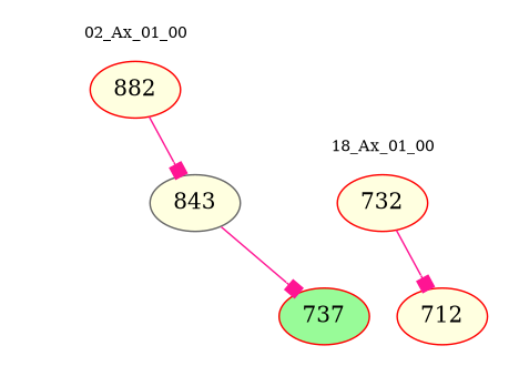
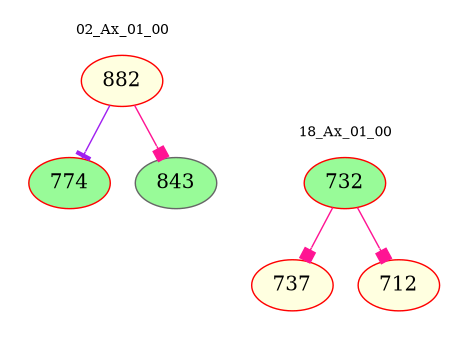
  digraph {
    node [color=red fillcolor=lightyellow style=filled]
    edge [arrowhead=box color=deeppink]
    n1 [label=882]
-   n3 [color=gray40 label=843]
-   n4 [label=732]
+   n2 [fillcolor=palegreen label=774]
+   n3 [color=gray40 fillcolor=palegreen label=843]
+   n4 [fillcolor=palegreen label=732]
    n5 [label=712]
-   n6 [fillcolor=palegreen label=737]
+   n6 [label=737]
    subgraph cluster_1 {
      color=white
      fontsize=10
      label="02_Ax_01_00"
      n1
+     n2
      n3
    }
    subgraph cluster_2 {
      color=white
      fontsize=10
      label="18_Ax_01_00"
      n4
      n5
      n6
    }
+   n1 -> n2 [arrowhead=tee color=purple]
    n1 -> n3
    n4 -> n5
-   n3 -> n6
+   n4 -> n6
  }
